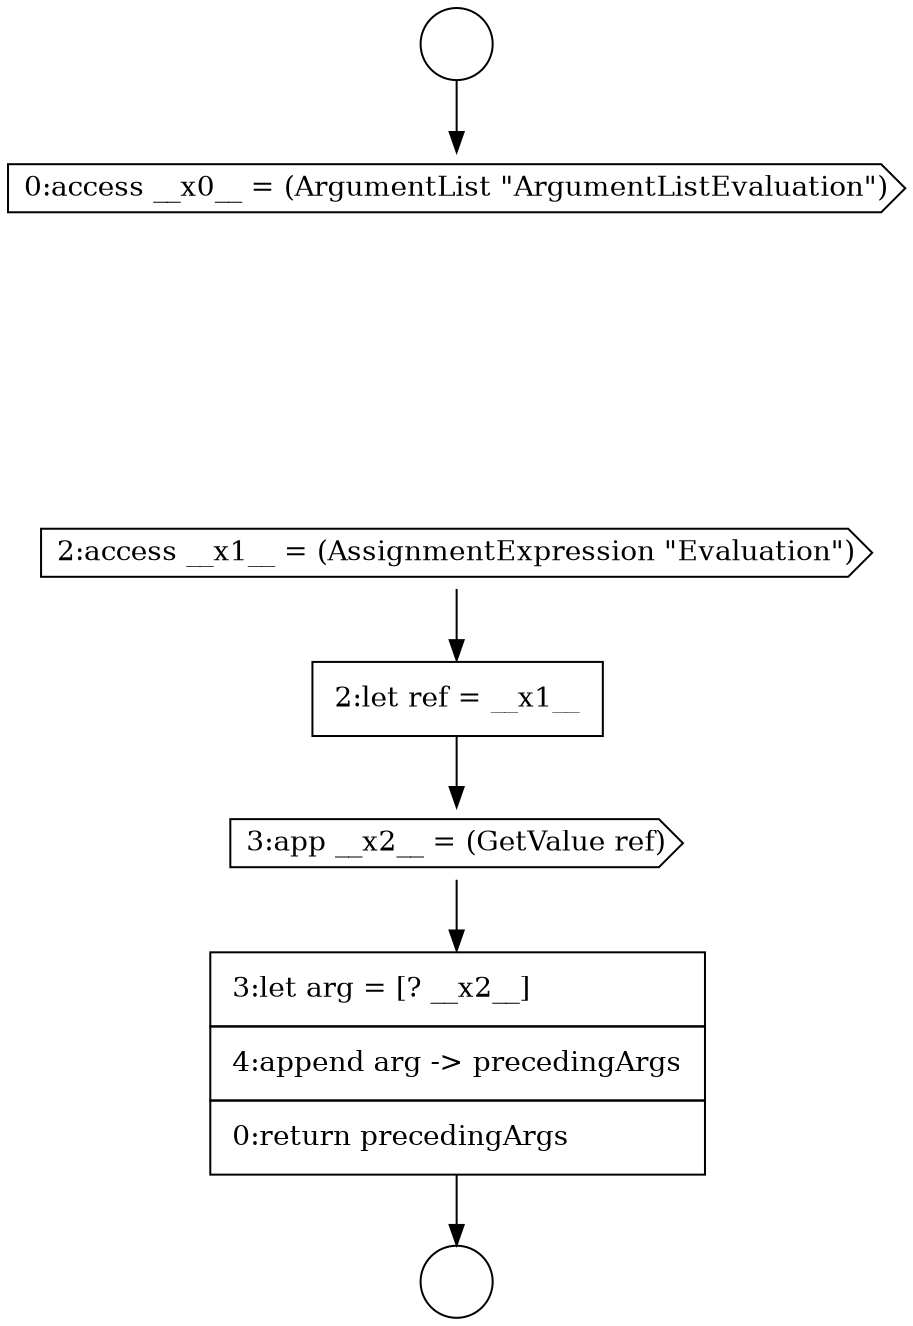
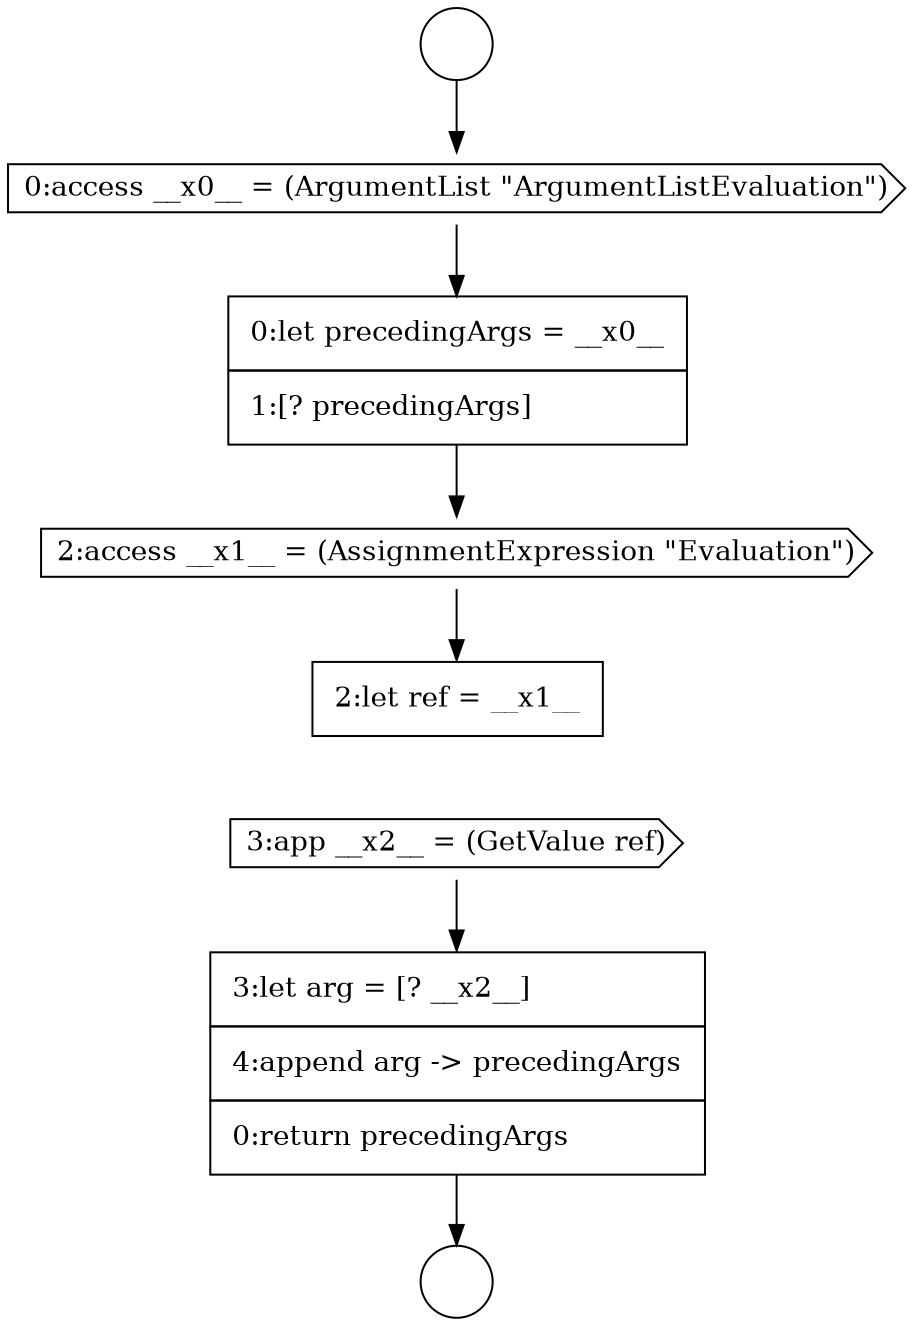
  digraph {
    node [color=black fillcolor=white shape=cds style=filled]
    edge [color=black]
    n1 [label=<<font color="black">3:app __x2__ = (GetValue ref)</font>>]
    n2 [label=<<font color="black">     <table border="0" cellborder="1" cellspacing="0" cellpadding="10">       <tr><td align="left">3:let arg = [? __x2__]</td></tr>       <tr><td align="left">4:append arg -&gt; precedingArgs</td></tr>       <tr><td align="left">0:return precedingArgs</td></tr>     </table>   </font>> margin=0 shape=none]
    n3 [label=" " shape=circle]
    n4 [label=<<font color="black">     <table border="0" cellborder="1" cellspacing="0" cellpadding="10">       <tr><td align="left">2:let ref = __x1__</td></tr>     </table>   </font>> margin=0 shape=none]
    n5 [label=" " shape=circle]
    n6 [label=<<font color="black">0:access __x0__ = (ArgumentList &quot;ArgumentListEvaluation&quot;)</font>>]
+   n7 [label=<<font color="black">     <table border="0" cellborder="1" cellspacing="0" cellpadding="10">       <tr><td align="left">0:let precedingArgs = __x0__</td></tr>       <tr><td align="left">1:[? precedingArgs]</td></tr>     </table>   </font>> margin=0 shape=none]
    n8 [label=<<font color="black">2:access __x1__ = (AssignmentExpression &quot;Evaluation&quot;)</font>>]
    n1 -> n2
    n2 -> n3
-   n4 -> n1
    n5 -> n6
+   n6 -> n7
+   n7 -> n8
    n8 -> n4
  }
